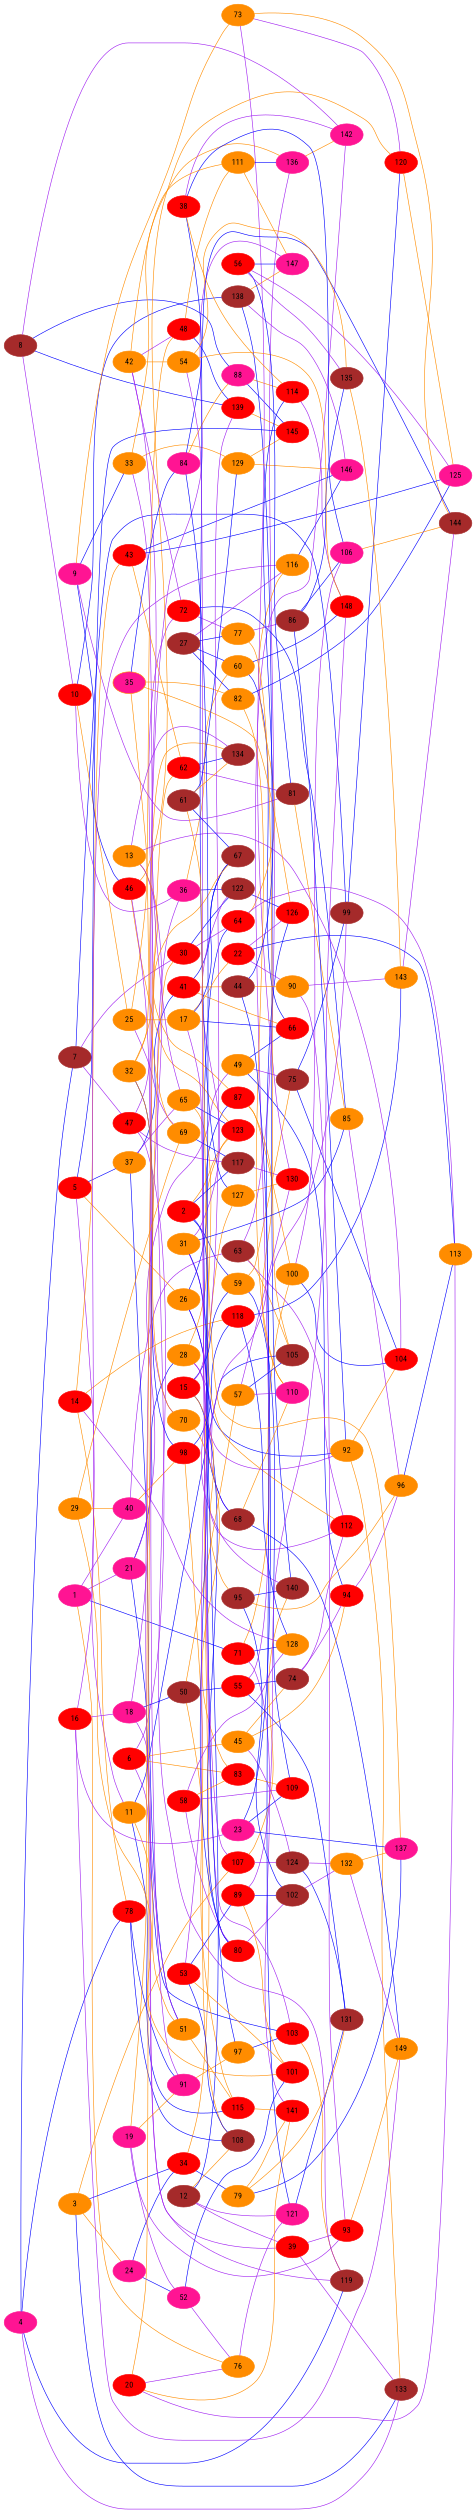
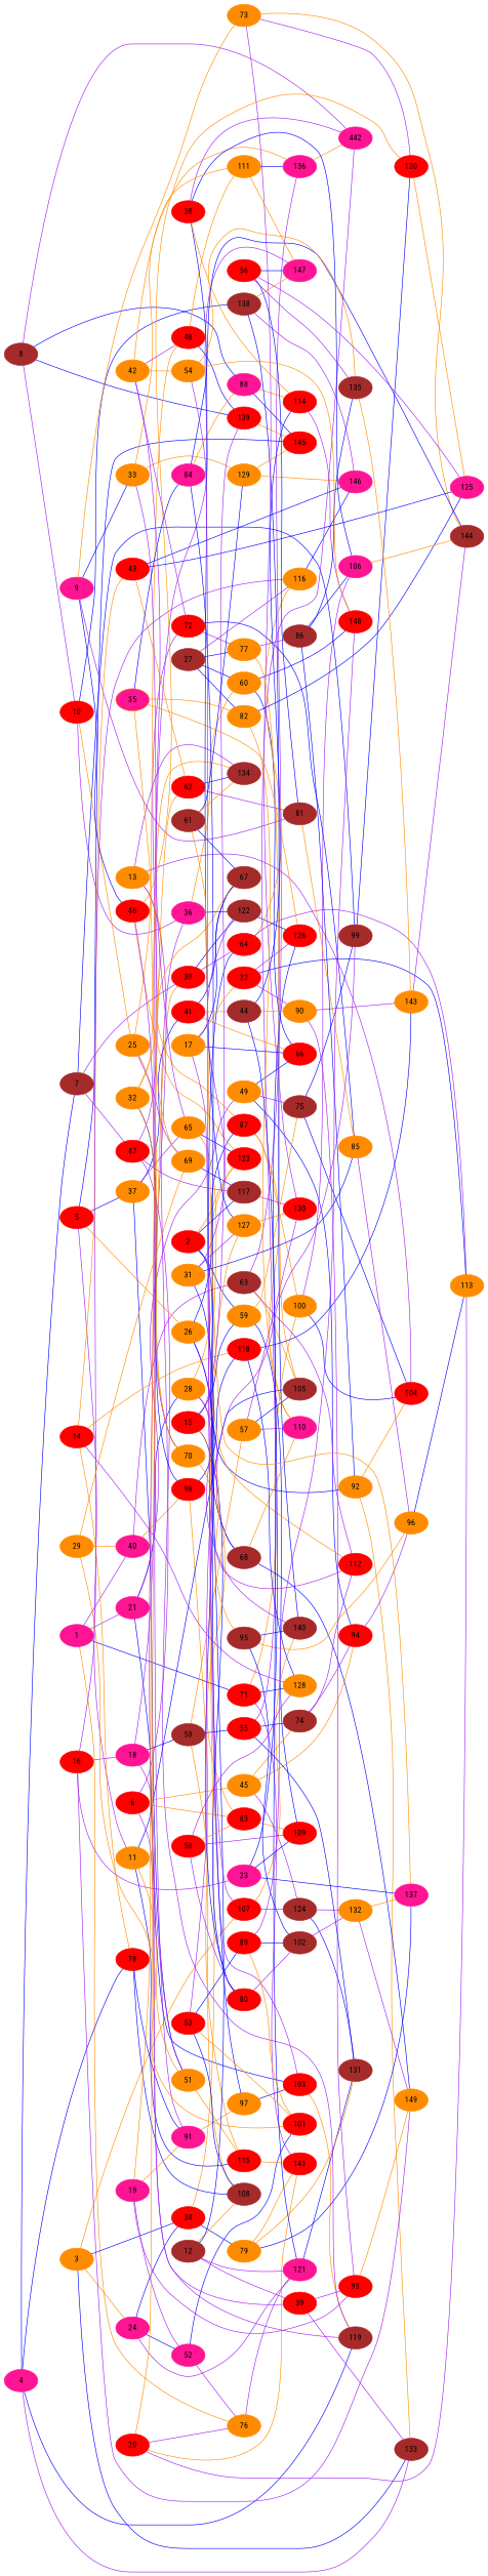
  graph {
    fontname="Roboto Condensed"
    rankdir=LR
    node [color=red fontname="Roboto Condensed" style=filled]
    edge [color=blue fontname="Roboto Condensed"]
    1 [color=deeppink]
    21 [color=deeppink]
    40 [color=deeppink]
    71
    76 [color=darkorange]
    103
    28 [color=darkorange]
    49 [color=darkorange]
    98
    63 [color=brown]
    128 [color=darkorange]
    141
    100 [color=darkorange]
    121 [color=deeppink]
    59 [color=darkorange]
    2
    92 [color=darkorange]
    117 [color=brown]
    123
    109
    75 [color=brown]
    133 [color=brown]
    104
    130
    3 [color=darkorange]
    24 [color=deeppink]
    34
    107
    52 [color=deeppink]
    127 [color=darkorange]
    79 [color=darkorange]
    140 [color=brown]
    124 [color=brown]
    4 [color=deeppink]
    7 [color=brown]
    78
    119 [color=brown]
    30
    47
    99 [color=brown]
    108 [color=brown]
    91 [color=deeppink]
    11 [color=darkorange]
    5
    26 [color=darkorange]
    37 [color=darkorange]
    145
    51 [color=darkorange]
    105 [color=brown]
    115
    87
    68 [color=brown]
    41
    65 [color=darkorange]
    36 [color=deeppink]
    6
    39
    45 [color=darkorange]
    83
    60 [color=darkorange]
    122 [color=brown]
    93
    74 [color=brown]
    94
    64
    72
    120
    8 [color=brown]
    10
    88 [color=deeppink]
    139
-   142 [color=deeppink]
+   142 [color=deeppink label=442]
    25 [color=darkorange]
    138 [color=brown]
    114
    9 [color=deeppink]
    33 [color=darkorange]
    46
    73 [color=darkorange]
    81 [color=brown]
    129 [color=darkorange]
    136 [color=deeppink]
    144 [color=brown]
    85 [color=darkorange]
    70 [color=darkorange]
    48
    69 [color=darkorange]
    147 [color=deeppink]
    146 [color=deeppink]
    12 [color=brown]
    116 [color=darkorange]
    113 [color=darkorange]
    131 [color=brown]
    13 [color=darkorange]
    134 [color=brown]
    110 [color=deeppink]
    14
    43
    118
    62
    125 [color=deeppink]
    143 [color=darkorange]
    15
    80
    95 [color=brown]
    102 [color=brown]
    96 [color=darkorange]
    18 [color=deeppink]
    16
    23 [color=deeppink]
    149 [color=darkorange]
    50 [color=brown]
    126
    137 [color=deeppink]
    17 [color=darkorange]
    22
    66
    67 [color=brown]
    90 [color=darkorange]
    55
    57 [color=darkorange]
    19 [color=deeppink]
    101
    97 [color=darkorange]
    20
    112
    111 [color=darkorange]
    27 [color=brown]
    77 [color=darkorange]
    82 [color=darkorange]
    148
    86 [color=brown]
    29 [color=darkorange]
    31 [color=darkorange]
    32 [color=darkorange]
    35 [color=darkorange fillcolor=deeppink]
    84 [color=deeppink]
    44 [color=brown]
    38
    106 [color=deeppink]
    42 [color=darkorange]
    54 [color=darkorange]
    135 [color=brown]
    132 [color=darkorange]
    53
    89
    56
    58
    61 [color=brown]
    1 -- 21 [color=purple]
    1 -- 40 [color=purple]
    1 -- 71
    1 -- 76 [color=darkorange]
    21 -- 103
    21 -- 28
    21 -- 49 [color=purple]
    40 -- 98 [color=darkorange]
    40 -- 63 [color=purple]
    71 -- 128
    71 -- 141 [color=purple]
    71 -- 100 [color=darkorange]
    76 -- 121 [color=purple]
    103 -- 119 [color=darkorange]
    28 -- 123 [color=darkorange]
    28 -- 68 [color=purple]
    28 -- 112 [color=purple]
    49 -- 75 [color=purple]
    49 -- 94
    49 -- 66
    98 -- 115 [color=darkorange]
    98 -- 118
    63 -- 105 [color=darkorange]
    63 -- 136 [color=purple]
    63 -- 112 [color=purple]
    100 -- 104
    100 -- 106 [color=purple]
    121 -- 131
    59 -- 109
    59 -- 75 [color=darkorange]
    2 -- 59
    2 -- 92
    2 -- 117
    2 -- 123 [color=darkorange]
    92 -- 133 [color=darkorange]
    92 -- 104 [color=darkorange]
    117 -- 130 [color=purple]
    75 -- 104
    75 -- 99
    3 -- 133
    3 -- 24 [color=darkorange]
    3 -- 34
    3 -- 107 [color=darkorange]
+   24 -- 121 [color=purple]
    24 -- 34
    24 -- 52
    34 -- 127 [color=darkorange]
    34 -- 79
    107 -- 140 [color=darkorange]
    107 -- 124 [color=purple]
    52 -- 76 [color=purple]
    52 -- 101
    127 -- 130 [color=darkorange]
    79 -- 141 [color=darkorange]
    79 -- 131 [color=darkorange]
    79 -- 137
    124 -- 131
    124 -- 132 [color=purple]
    4 -- 133 [color=purple]
    4 -- 7
    4 -- 78
    4 -- 119
    7 -- 30 [color=purple]
    7 -- 47 [color=purple]
    7 -- 99
    78 -- 108
    78 -- 91
    30 -- 122
    30 -- 64 [color=purple]
    47 -- 117 [color=purple]
    47 -- 119 [color=purple]
    47 -- 72 [color=purple]
    99 -- 120
    91 -- 97 [color=darkorange]
    11 -- 51 [color=darkorange]
    11 -- 105
    11 -- 115
    5 -- 11 [color=purple]
    5 -- 26 [color=darkorange]
    5 -- 37
    5 -- 145
    26 -- 140 [color=purple]
    26 -- 87
    26 -- 68
    37 -- 51
    37 -- 41
    37 -- 65 [color=purple]
    51 -- 115 [color=darkorange]
    115 -- 141 [color=darkorange]
    87 -- 100 [color=darkorange]
    87 -- 110 [color=darkorange]
    68 -- 110 [color=darkorange]
    68 -- 149
    41 -- 66 [color=darkorange]
    41 -- 67
    41 -- 44 [color=darkorange]
    65 -- 123
    65 -- 112 [color=darkorange]
    36 -- 60 [color=darkorange]
    36 -- 122
    6 -- 36 [color=purple]
    6 -- 39 [color=purple]
    6 -- 45 [color=darkorange]
    6 -- 83 [color=darkorange]
    39 -- 133 [color=purple]
    39 -- 93 [color=purple]
    45 -- 124 [color=purple]
    45 -- 74 [color=darkorange]
    45 -- 94 [color=darkorange]
    83 -- 109 [color=darkorange]
    60 -- 66
    60 -- 148
    122 -- 126
    93 -- 149 [color=darkorange]
    74 -- 94 [color=purple]
    74 -- 112 [color=purple]
    94 -- 96 [color=purple]
    64 -- 116 [color=darkorange]
    64 -- 113 [color=purple]
    72 -- 85
    72 -- 77 [color=purple]
    120 -- 125 [color=darkorange]
    8 -- 10 [color=purple]
    8 -- 88
    8 -- 139
    8 -- 142 [color=purple]
    10 -- 36 [color=purple]
    10 -- 25 [color=darkorange]
    10 -- 138
    88 -- 145
    88 -- 114 [color=darkorange]
    139 -- 145 [color=darkorange]
-   25 -- 17 [color=darkorange]
+   25 -- 70 [color=darkorange]
    25 -- 48 [color=darkorange]
    25 -- 69 [color=purple]
    138 -- 140
    138 -- 147 [color=darkorange]
    138 -- 146 [color=purple]
    114 -- 148 [color=purple]
    9 -- 33
    9 -- 46
    9 -- 73 [color=darkorange]
    9 -- 81 [color=purple]
    33 -- 91 [color=purple]
    33 -- 129 [color=darkorange]
    33 -- 136 [color=darkorange]
    46 -- 123 [color=darkorange]
    46 -- 51 [color=purple]
    46 -- 120 [color=darkorange]
    73 -- 130 [color=purple]
    73 -- 120 [color=purple]
    73 -- 144 [color=darkorange]
    81 -- 85 [color=darkorange]
    129 -- 145 [color=darkorange]
    129 -- 146 [color=darkorange]
    136 -- 142 [color=darkorange]
    85 -- 96 [color=purple]
    70 -- 83 [color=darkorange]
    48 -- 139
    48 -- 111 [color=darkorange]
    69 -- 117
    12 -- 121 [color=purple]
    12 -- 108 [color=darkorange]
    12 -- 39 [color=purple]
    12 -- 64
    116 -- 146
    13 -- 104 [color=purple]
    13 -- 87 [color=darkorange]
    13 -- 70 [color=purple]
    13 -- 134 [color=purple]
    14 -- 128 [color=purple]
    14 -- 78 [color=darkorange]
    14 -- 43 [color=darkorange]
    14 -- 118 [color=darkorange]
    43 -- 146
    43 -- 62 [color=darkorange]
    43 -- 125
    118 -- 128
    118 -- 143
    62 -- 81 [color=purple]
    62 -- 134
    143 -- 144 [color=purple]
    15 -- 59
    15 -- 139 [color=purple]
    15 -- 80
    15 -- 95 [color=darkorange]
    80 -- 102 [color=purple]
    95 -- 140
    95 -- 102
    95 -- 96 [color=darkorange]
    102 -- 132 [color=purple]
    96 -- 113
    18 -- 119 [color=purple]
    18 -- 147 [color=purple]
    18 -- 50
    16 -- 116 [color=purple]
    16 -- 18 [color=purple]
    16 -- 23 [color=purple]
    16 -- 149 [color=purple]
    23 -- 109
    23 -- 126
    23 -- 137
    50 -- 108 [color=darkorange]
    50 -- 55
    50 -- 57 [color=darkorange]
    17 -- 103 [color=purple]
    17 -- 22 [color=darkorange]
    17 -- 66
    17 -- 67
    22 -- 113
    22 -- 126 [color=purple]
    22 -- 90 [color=purple]
    90 -- 93 [color=purple]
    90 -- 143 [color=purple]
    55 -- 74
    55 -- 142 [color=purple]
    55 -- 131
    57 -- 130 [color=purple]
    57 -- 105
    57 -- 110 [color=purple]
    19 -- 52 [color=purple]
    19 -- 91 [color=darkorange]
    19 -- 93 [color=purple]
    19 -- 62 [color=darkorange]
    97 -- 103
    20 -- 76 [color=purple]
    20 -- 141 [color=darkorange]
    20 -- 30 [color=darkorange]
    20 -- 113 [color=purple]
    111 -- 136
    111 -- 147 [color=darkorange]
    27 -- 60
    27 -- 116 [color=purple]
    27 -- 77
    27 -- 82
    77 -- 105 [color=darkorange]
    77 -- 86 [color=purple]
    82 -- 110 [color=darkorange]
    82 -- 125
    86 -- 92
    86 -- 106
    86 -- 135
    29 -- 40 [color=darkorange]
    29 -- 69 [color=darkorange]
    29 -- 101 [color=darkorange]
-   31 -- 92 [color=purple]
+   31 -- 127 [color=purple]
    31 -- 122 [color=purple]
    31 -- 85
    31 -- 80
    32 -- 98
    32 -- 70 [color=darkorange]
    32 -- 134 [color=darkorange]
    32 -- 67 [color=darkorange]
    35 -- 69 [color=darkorange]
    35 -- 126 [color=darkorange]
    35 -- 82 [color=darkorange]
    35 -- 84
    84 -- 88 [color=darkorange]
    84 -- 144
    84 -- 97
    44 -- 121
    44 -- 114
    44 -- 90 [color=darkorange]
    38 -- 127
    38 -- 142 [color=purple]
    38 -- 114 [color=darkorange]
    38 -- 106
    106 -- 144 [color=darkorange]
    42 -- 65 [color=purple]
    42 -- 72 [color=purple]
    42 -- 48 [color=purple]
    42 -- 111 [color=darkorange]
    42 -- 54 [color=darkorange]
    54 -- 107 [color=purple]
    54 -- 148 [color=darkorange]
    54 -- 135 [color=darkorange]
    135 -- 143 [color=darkorange]
    132 -- 149 [color=purple]
    132 -- 137 [color=darkorange]
    53 -- 99 [color=purple]
    53 -- 108
    53 -- 101 [color=darkorange]
    53 -- 89
    89 -- 102
    89 -- 101 [color=darkorange]
    89 -- 148 [color=purple]
    56 -- 81
    56 -- 147
    56 -- 125 [color=purple]
    56 -- 135 [color=purple]
    58 -- 128 [color=purple]
    58 -- 109 [color=purple]
    58 -- 83 [color=darkorange]
    58 -- 80 [color=purple]
    61 -- 129
    61 -- 134 [color=darkorange]
    61 -- 137 [color=darkorange]
    61 -- 67
  }
